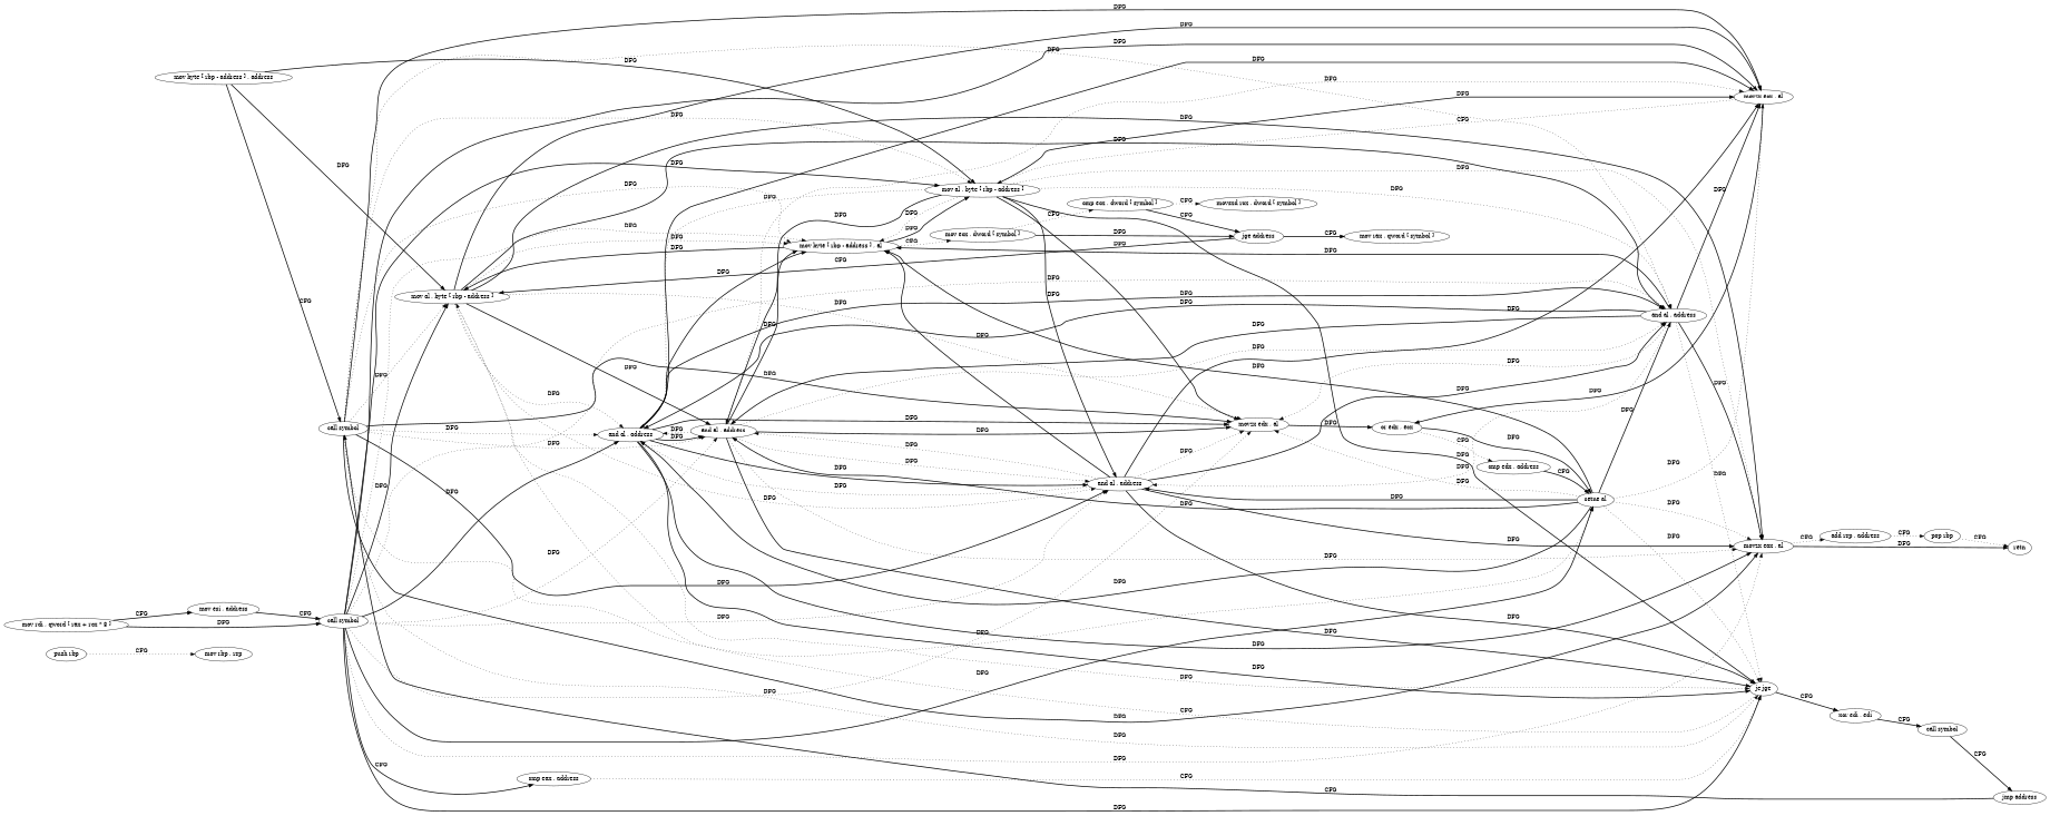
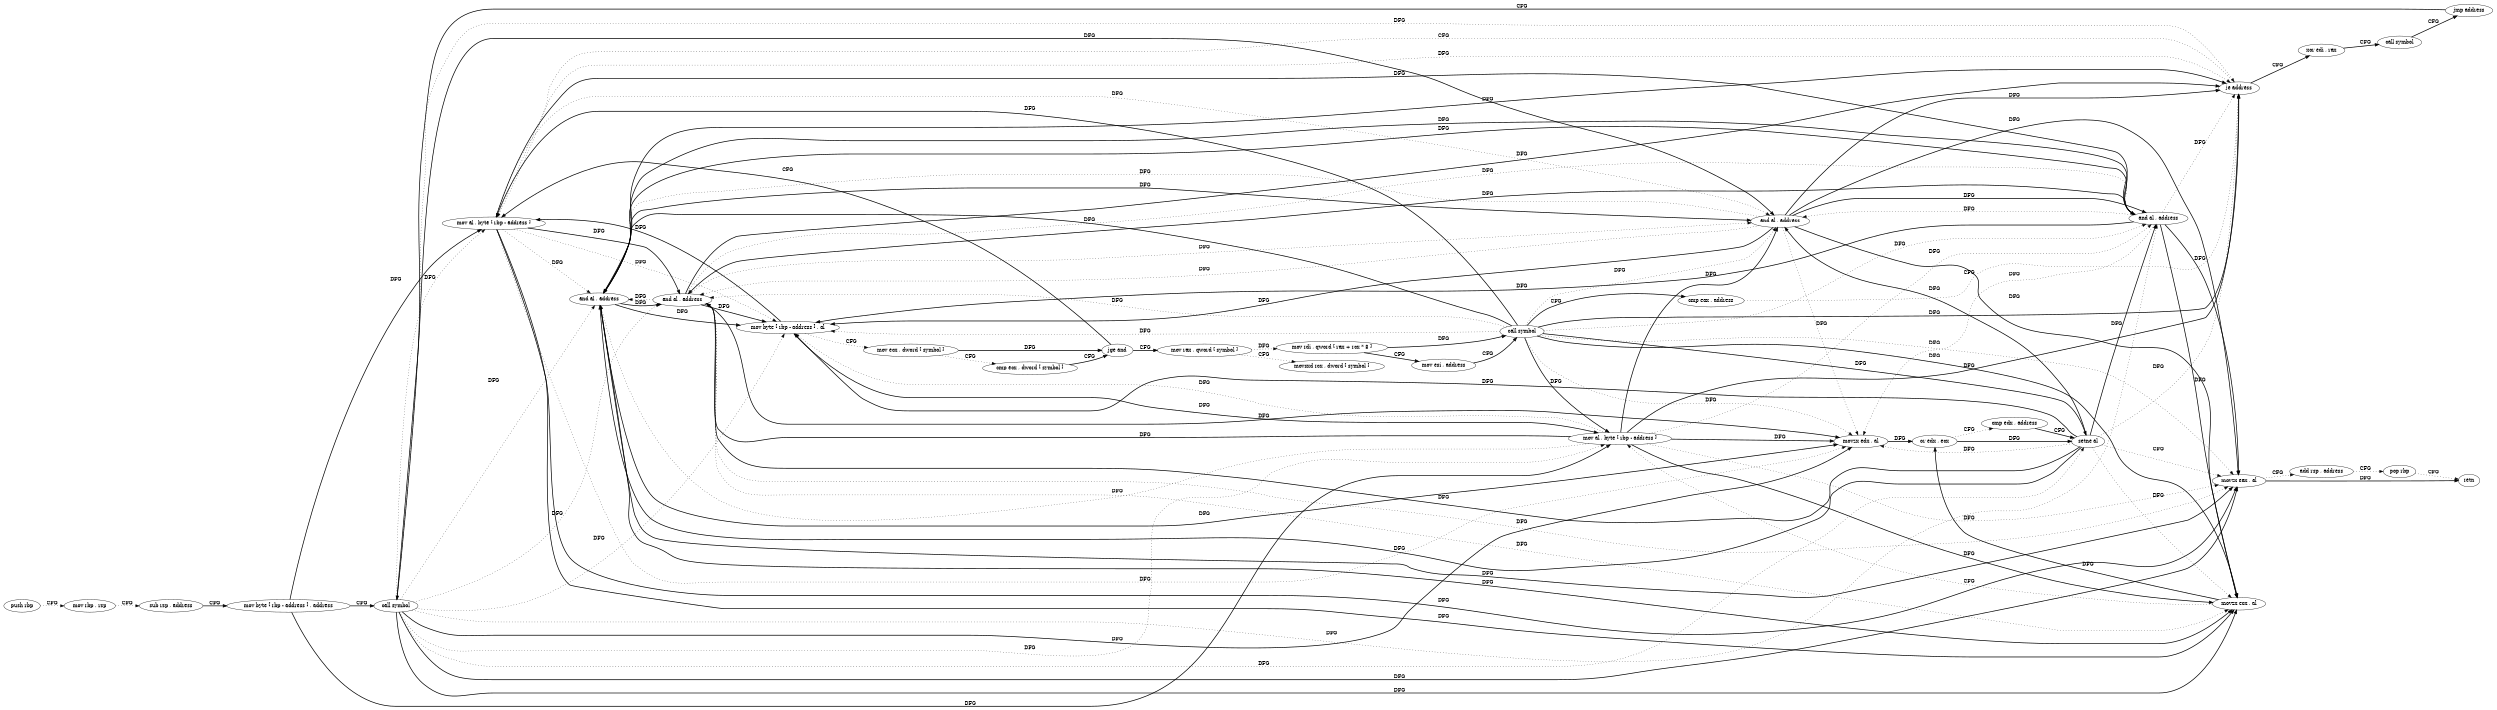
  digraph {
    rankdir=LR
    edge [style=bold]
    n1 [label="push rbp"]
    n2 [label="mov rbp , rsp"]
+   n3 [label="sub rsp , address"]
    n4 [label="mov byte [ rbp - address ] , address"]
    n5 [label="call symbol"]
    n6 [label="mov al , byte [ rbp - address ]"]
    n7 [label="mov al , byte [ rbp - address ]"]
    n8 [label="and al , address"]
    n9 [label="movzx eax , al"]
-   n10 [label="je jge"]
+   n10 [label="je address"]
    n11 [label="and al , address"]
    n12 [label="movzx ecx , al"]
    n13 [label="and al , address"]
    n14 [label="movzx edx , al"]
    n15 [label="setne al"]
    n16 [label="and al , address"]
    n17 [label="mov byte [ rbp - address ] , al"]
    n18 [label="add rsp , address"]
    n19 [label=retn]
-   n20 [label="xor edi , edi"]
+   n20 [label="xor edi , rax"]
    n21 [label="or edx , ecx"]
    n22 [label="mov ecx , dword [ symbol ]"]
    n23 [label="pop rbp"]
    n24 [label="mov rax , qword [ symbol ]"]
    n25 [label="movsxd rcx , dword [ symbol ]"]
    n26 [label="mov rdi , qword [ rax + rcx * 8 ]"]
    n27 [label="mov esi , address"]
    n28 [label="call symbol"]
    n29 [label="cmp eax , address"]
    n30 [label="call symbol"]
    n31 [label="jmp address"]
    n32 [label="cmp edx , address"]
    n33 [label="cmp ecx , dword [ symbol ]"]
-   n34 [label="jge address"]
+   n34 [label="jge and"]
    n1 -> n2 [label=CFG style=dotted]
+   n2 -> n3 [label=CFG style=dotted]
+   n3 -> n4 [label=CFG]
    n4 -> n5 [label=CFG]
    n4 -> n6 [label=DFG]
    n4 -> n7 [label=DFG]
    n5 -> n6 [label=DFG style=dotted]
    n5 -> n7 [label=DFG style=dotted]
    n5 -> n8 [label=DFG style=dotted]
    n5 -> n9 [label=DFG]
    n5 -> n10 [label=DFG style=dotted]
    n5 -> n11 [label=DFG style=dotted]
    n5 -> n12 [label=DFG]
    n5 -> n13 [label=DFG style=dotted]
    n5 -> n14 [label=DFG]
    n5 -> n15 [label=DFG style=dotted]
    n5 -> n16 [label=DFG]
    n5 -> n17 [label=DFG style=dotted]
    n6 -> n8 [label=DFG style=dotted]
    n6 -> n9 [label=DFG]
    n6 -> n10 [label=DFG style=dotted]
    n6 -> n11 [label=DFG]
    n6 -> n12 [label=DFG]
    n6 -> n13 [label=DFG]
    n6 -> n14 [label=DFG style=dotted]
    n6 -> n16 [label=DFG style=dotted]
    n6 -> n17 [label=DFG style=dotted]
    n7 -> n8 [label=DFG style=dotted]
    n7 -> n9 [label=DFG style=dotted]
    n7 -> n10 [label=DFG]
    n7 -> n11 [label=DFG]
    n7 -> n12 [label=DFG]
    n7 -> n13 [label=DFG style=dotted]
    n7 -> n14 [label=DFG]
    n7 -> n16 [label=DFG]
    n7 -> n17 [label=DFG style=dotted]
    n8 -> n9 [label=DFG]
    n8 -> n10 [label=DFG]
    n8 -> n11 [label=DFG]
    n8 -> n12 [label=DFG]
    n8 -> n13 [label=DFG]
    n8 -> n14 [label=DFG]
    n8 -> n16 [label=DFG]
    n8 -> n17 [label=DFG]
    n9 -> n18 [label=CFG style=dotted]
    n9 -> n19 [label=DFG]
    n10 -> n6 [label=CFG style=dotted]
    n10 -> n20 [label=CFG]
    n11 -> n8 [label=DFG style=dotted]
    n11 -> n9 [label=DFG style=dotted]
    n11 -> n10 [label=DFG]
    n11 -> n12 [label=DFG style=dotted]
    n11 -> n13 [label=DFG style=dotted]
    n11 -> n14 [label=DFG]
    n11 -> n16 [label=DFG style=dotted]
    n11 -> n17 [label=DFG]
    n12 -> n7 [label=CFG style=dotted]
    n12 -> n21 [label=DFG]
    n13 -> n8 [label=DFG]
    n13 -> n9 [label=DFG]
    n13 -> n10 [label=DFG style=dotted]
    n13 -> n11 [label=DFG]
    n13 -> n12 [label=DFG]
    n13 -> n14 [label=DFG style=dotted]
    n13 -> n16 [label=DFG style=dotted]
    n13 -> n17 [label=DFG]
    n14 -> n21 [label=DFG]
    n15 -> n8 [label=DFG]
-   n15 -> n9 [label=DFG style=dotted]
+   n15 -> n9 [label=CFG style=dotted]
    n15 -> n10 [label=DFG style=dotted]
    n15 -> n11 [label=DFG]
    n15 -> n12 [label=DFG style=dotted]
    n15 -> n13 [label=DFG]
    n15 -> n14 [label=DFG style=dotted]
    n15 -> n16 [label=DFG]
    n15 -> n17 [label=DFG]
    n16 -> n8 [label=DFG style=dotted]
    n16 -> n9 [label=DFG]
    n16 -> n10 [label=DFG]
    n16 -> n11 [label=DFG style=dotted]
    n16 -> n12 [label=DFG]
    n16 -> n13 [label=DFG]
    n16 -> n14 [label=DFG style=dotted]
    n16 -> n17 [label=DFG]
    n17 -> n6 [label=DFG]
    n17 -> n7 [label=DFG]
    n17 -> n22 [label=CFG style=dotted]
    n18 -> n23 [label=CFG style=dotted]
    n20 -> n30 [label=CFG]
    n21 -> n15 [label=DFG]
    n21 -> n32 [label=CFG style=dotted]
    n22 -> n33 [label=CFG style=dotted]
    n22 -> n34 [label=DFG]
    n23 -> n19 [label=CFG style=dotted]
-   n33 -> n25 [label=CFG style=dotted]
+   n24 -> n25 [label=CFG style=dotted]
+   n24 -> n26 [label=DFG style=dotted]
    n26 -> n27 [label=CFG]
    n26 -> n28 [label=DFG]
    n27 -> n28 [label=CFG]
    n28 -> n6 [label=DFG]
    n28 -> n7 [label=DFG]
    n28 -> n8 [label=DFG]
    n28 -> n9 [label=DFG style=dotted]
    n28 -> n10 [label=DFG]
    n28 -> n11 [label=DFG style=dotted]
    n28 -> n12 [label=DFG]
    n28 -> n13 [label=DFG style=dotted]
    n28 -> n14 [label=DFG style=dotted]
    n28 -> n15 [label=DFG]
    n28 -> n16 [label=DFG style=dotted]
    n28 -> n17 [label=DFG style=dotted]
    n28 -> n29 [label=CFG]
    n29 -> n10 [label=CFG style=dotted]
    n30 -> n31 [label=CFG]
    n31 -> n5 [label=CFG]
    n32 -> n15 [label=CFG]
    n33 -> n34 [label=CFG]
    n34 -> n6 [label=CFG]
    n34 -> n24 [label=CFG]
  }
